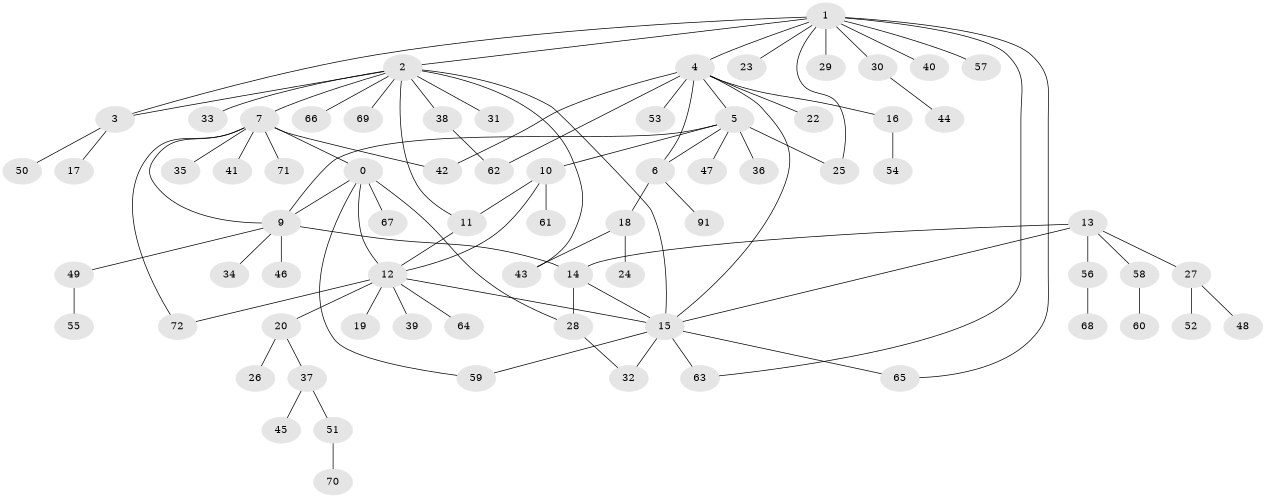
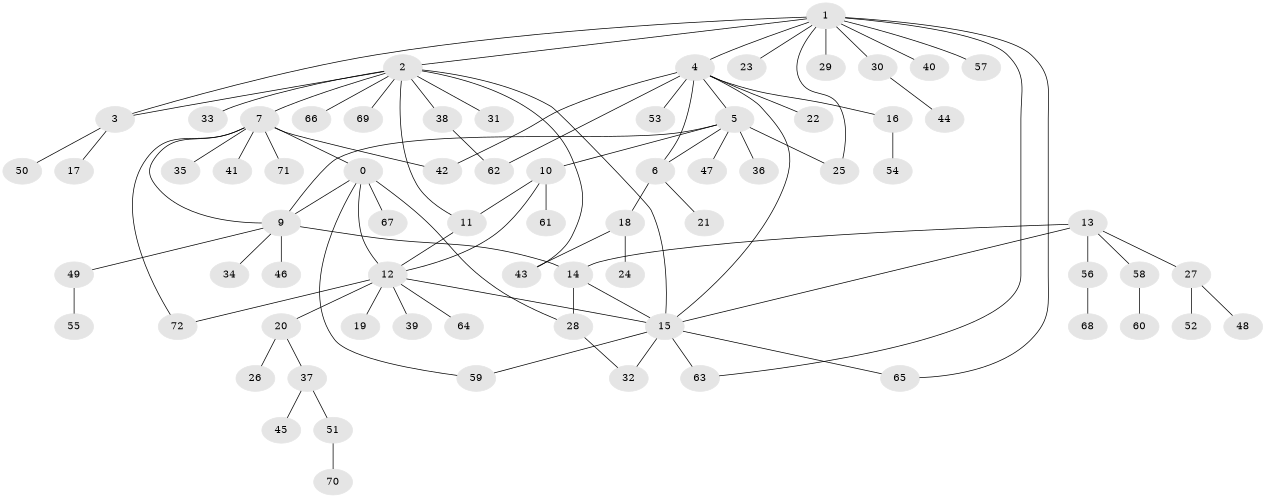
  graph {
    node [color=gray90 style=filled]
    1
    2
    3
    4
    23
    25
    29
    30
    40
    57
    63
    65
    7
    11
    15
    31
    33
    38
    43
    66
    69
    17
    50
    5
    6
    16
    22
    42
    53
    62
    44
    9
    n33 [label=0]
    35
    41
    71
    72
    12
    59
    32
    10
    36
    47
    18
-   21 [label=91]
+   21
    54
    14
    34
    46
    49
    61
    24
    28
    67
    19
    20
    39
    64
    55
    26
    37
    13
    27
    56
    58
    48
    52
    68
    60
    45
    51
    70
    1 -- 2
    1 -- 3
    1 -- 4
    1 -- 23
    1 -- 25
    1 -- 29
    1 -- 30
    1 -- 40
    1 -- 57
    1 -- 63
    1 -- 65
    2 -- 3
    2 -- 7
    2 -- 11
    2 -- 15
    2 -- 31
    2 -- 33
    2 -- 38
    2 -- 43
    2 -- 66
    2 -- 69
    3 -- 17
    3 -- 50
    4 -- 15
    4 -- 5
    4 -- 6
    4 -- 16
    4 -- 22
    4 -- 42
    4 -- 53
    4 -- 62
    30 -- 44
    7 -- 42
    7 -- 9
    7 -- n33
    7 -- 35
    7 -- 41
    7 -- 71
    7 -- 72
    11 -- 12
    15 -- 63
    15 -- 65
    15 -- 59
    15 -- 32
    38 -- 62
    5 -- 25
    5 -- 6
    5 -- 9
    5 -- 10
    5 -- 36
    5 -- 47
    6 -- 18
    6 -- 21
    16 -- 54
    9 -- 14
    9 -- 34
    9 -- 46
    9 -- 49
    n33 -- 9
    n33 -- 12
    n33 -- 59
    n33 -- 28
    n33 -- 67
    12 -- 15
    12 -- 72
    12 -- 19
    12 -- 20
    12 -- 39
    12 -- 64
    10 -- 11
    10 -- 12
    10 -- 61
    18 -- 43
    18 -- 24
    14 -- 15
    14 -- 28
    49 -- 55
    28 -- 32
    20 -- 26
    20 -- 37
    37 -- 45
    37 -- 51
    13 -- 15
    13 -- 14
    13 -- 27
    13 -- 56
    13 -- 58
    27 -- 48
    27 -- 52
    56 -- 68
    58 -- 60
    51 -- 70
  }
